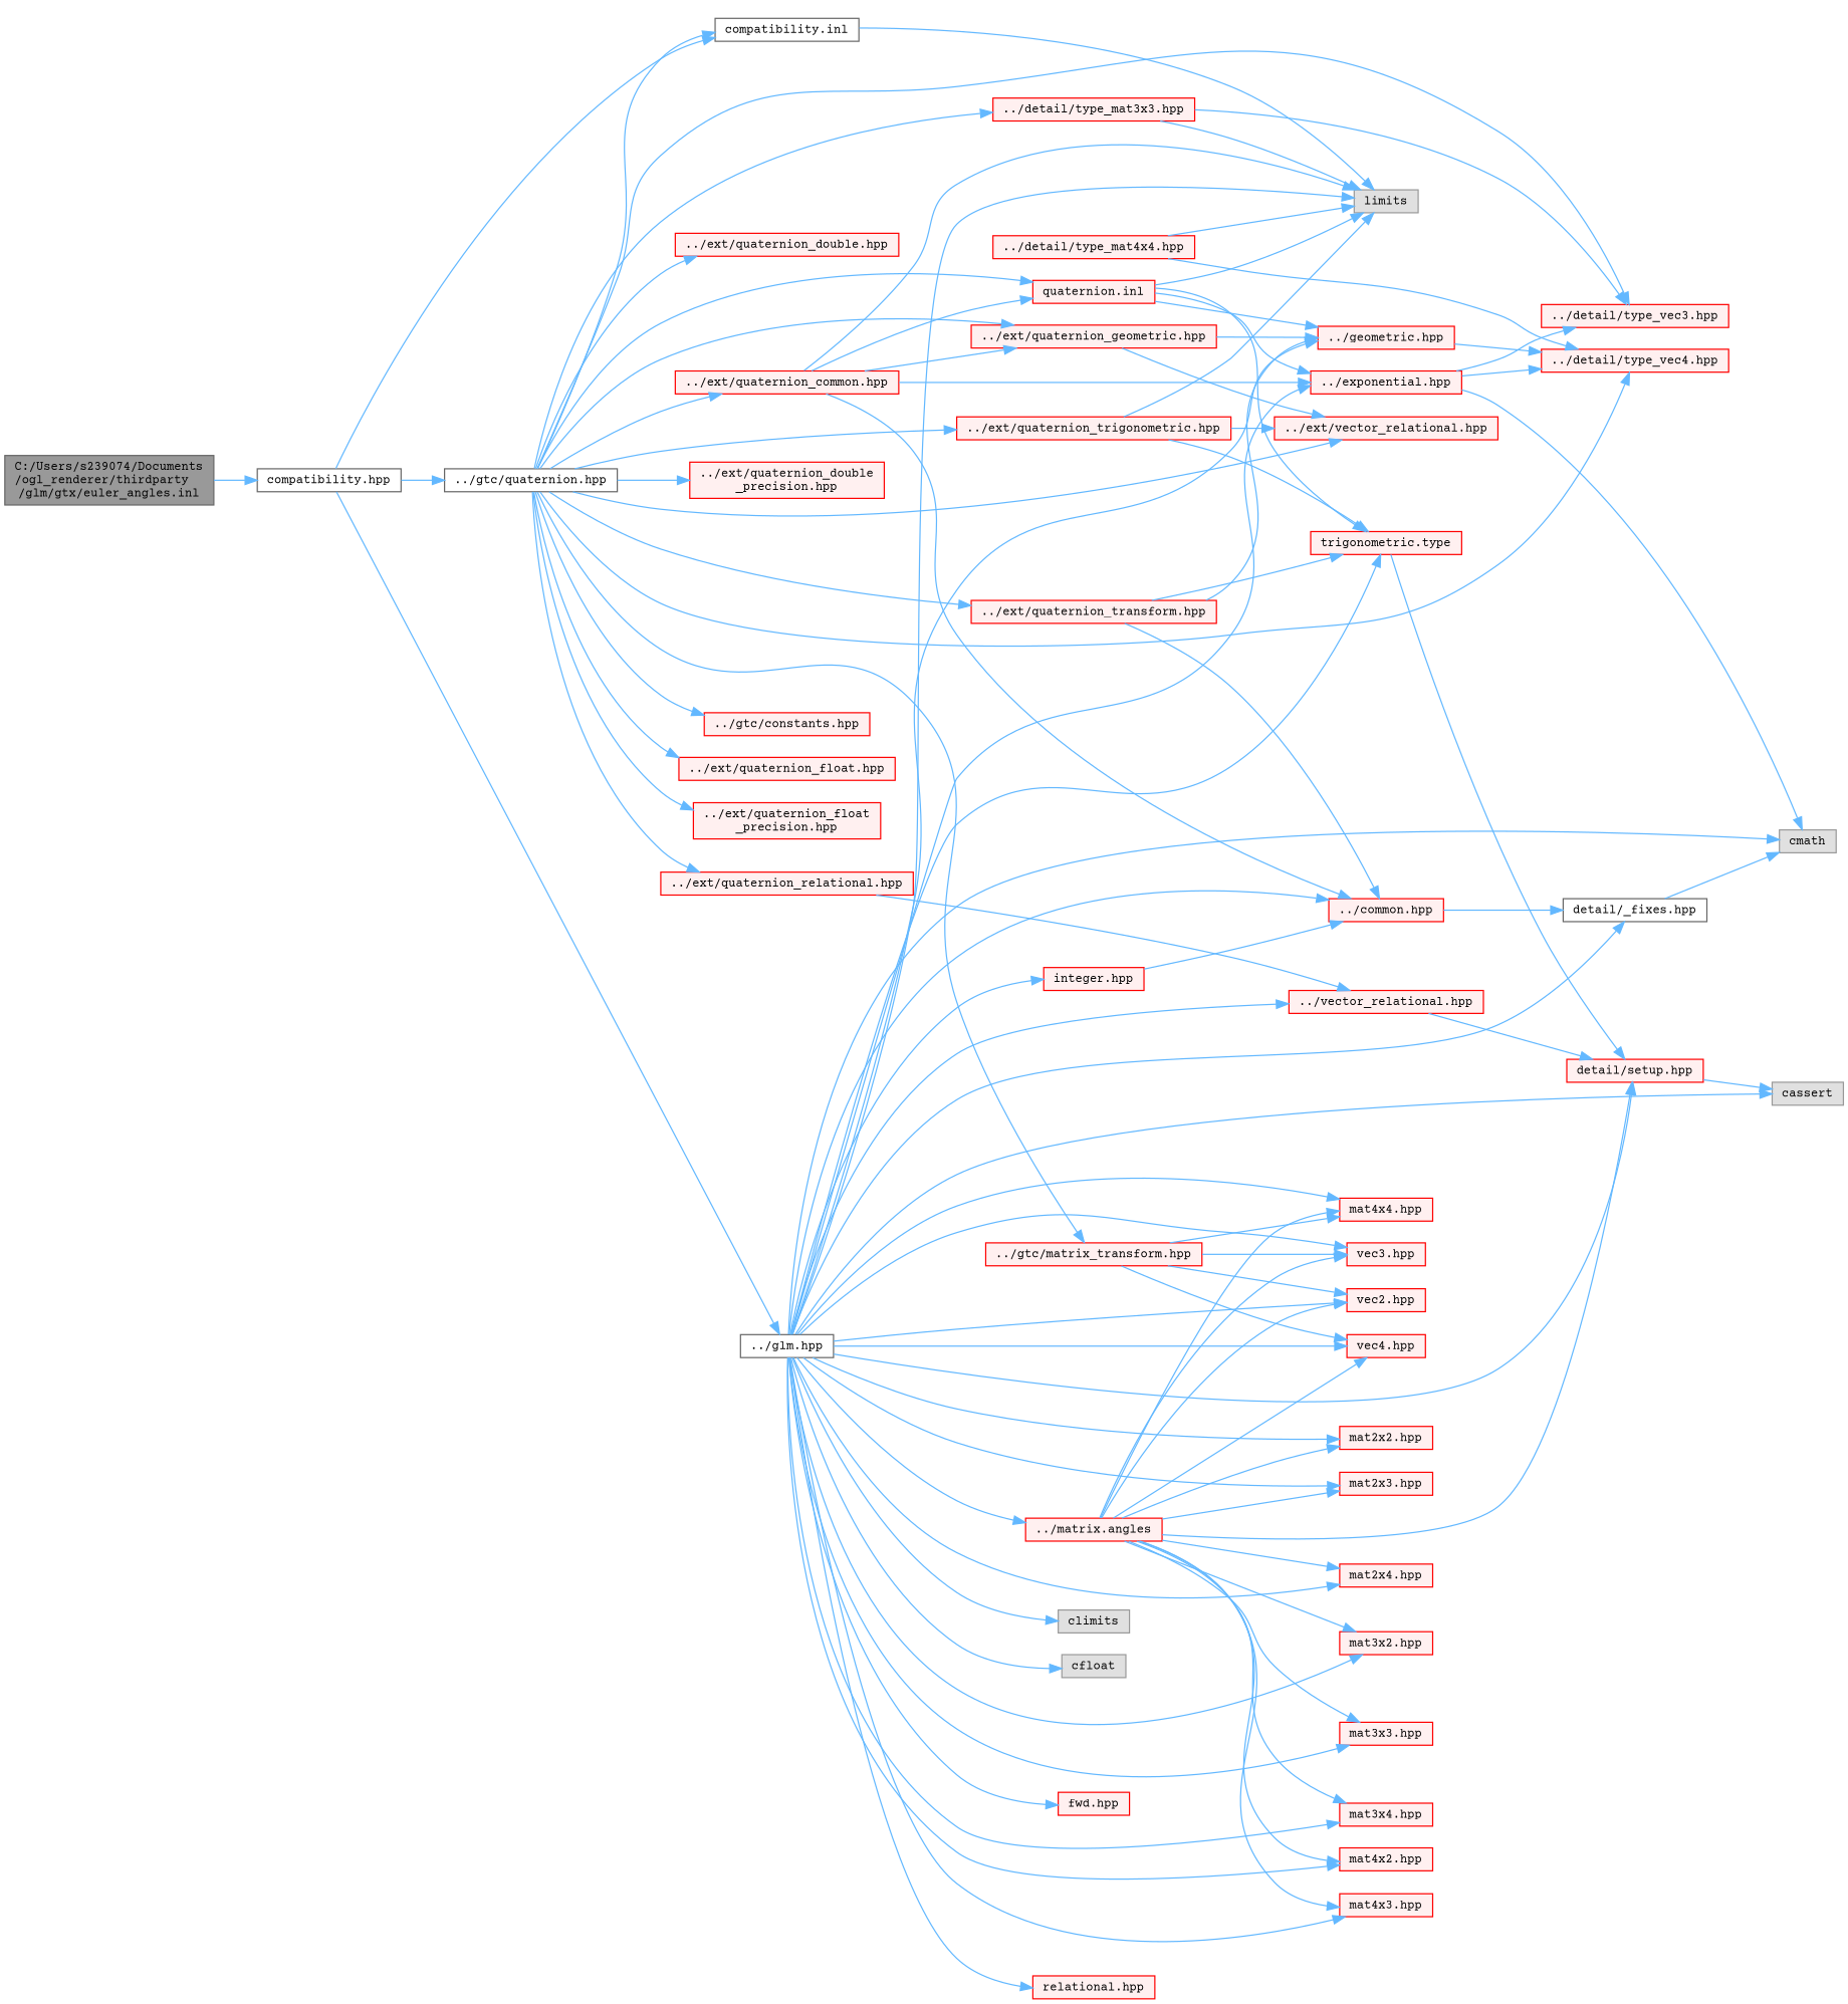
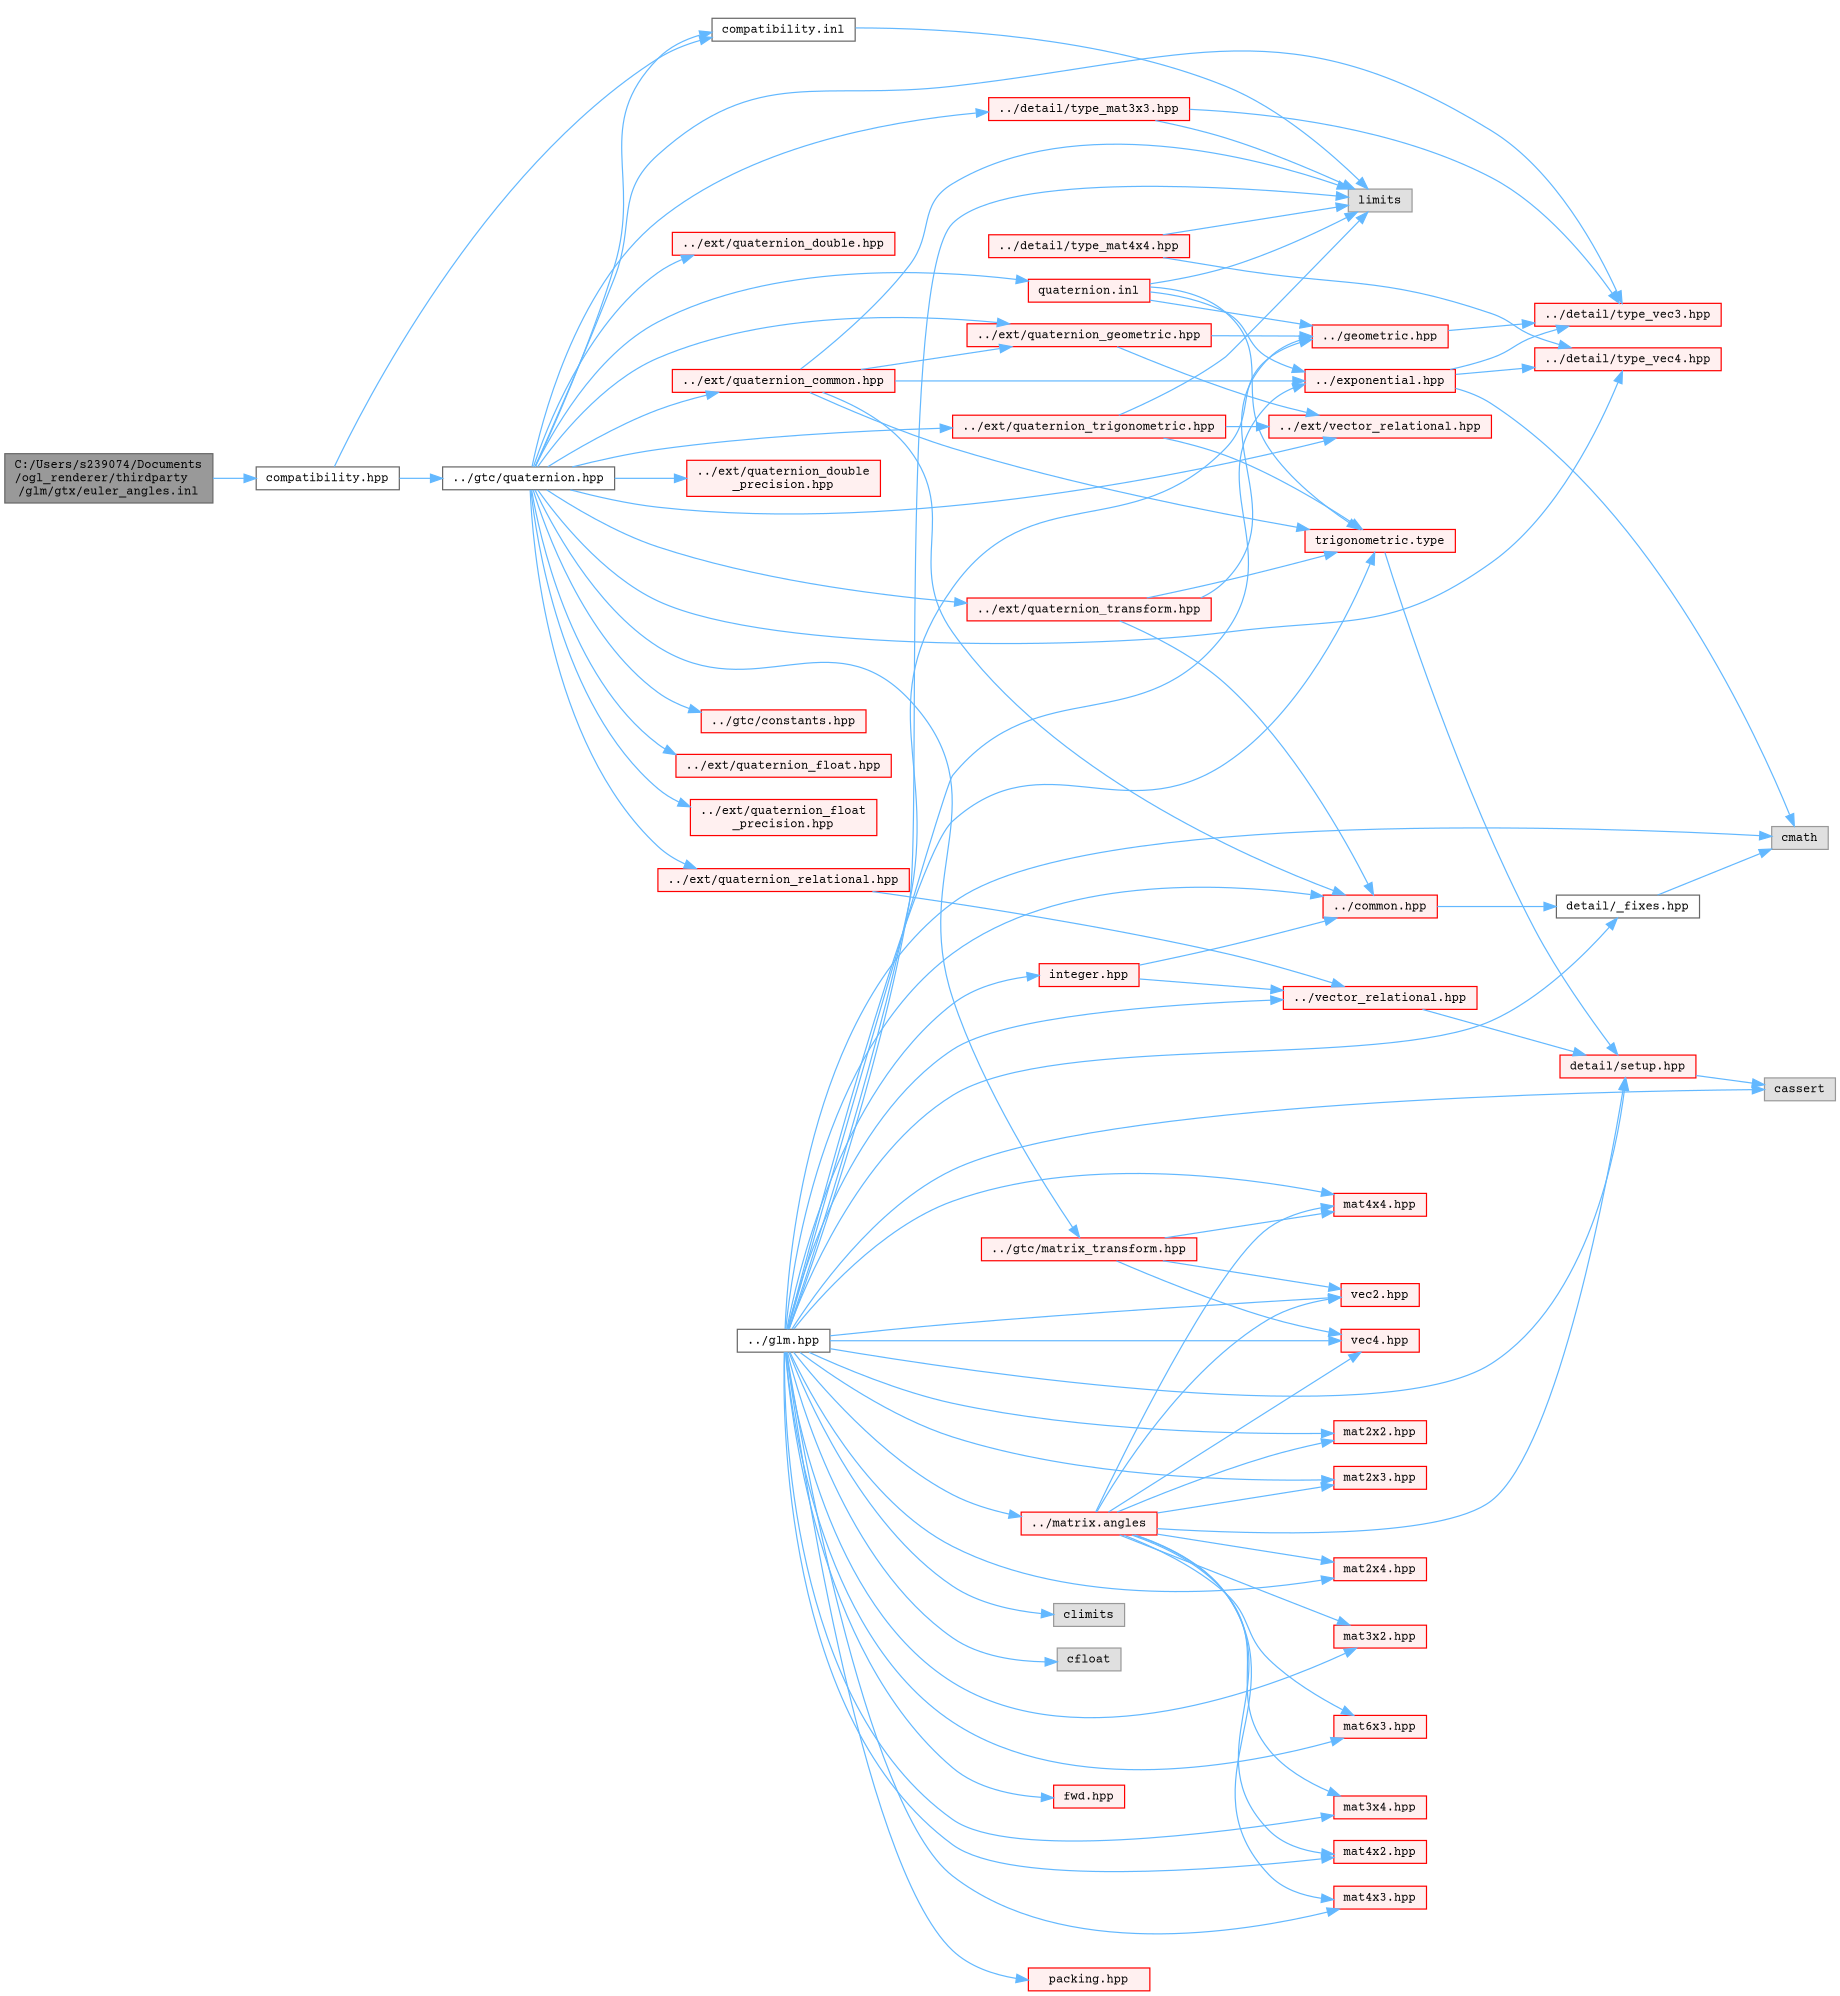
  digraph {
    fontname="Courier Prime"
    rankdir=LR
    node [color=red fillcolor="#FFF0F0" fontname="Courier Prime" fontsize=10 shape=box style=filled]
    edge [color=steelblue1 fontname="Courier Prime" fontsize=10 labelfontname=Helvetica labelfontsize=10 style=solid]
    n1 [color=gray40 fillcolor=grey60 fontcolor=black height=0.2 label="C:/Users/s239074/Documents\l/ogl_renderer/thirdparty\l/glm/gtx/euler_angles.inl" width=0.4]
    n2 [color=grey40 fillcolor=white height=0.2 label="compatibility.hpp" width=0.4]
    n3 [color=grey40 fillcolor=white height=0.2 label="../glm.hpp" width=0.4]
    n4 [color=grey40 fillcolor=white height=0.2 label="../gtc/quaternion.hpp" width=0.4]
    n5 [color=grey40 fillcolor=white height=0.2 label="compatibility.inl" width=0.4]
    n6 [color=grey40 fillcolor=white height=0.2 label="detail/_fixes.hpp" width=0.4]
    n7 [color=grey60 fillcolor="#E0E0E0" height=0.2 label=cmath width=0.4]
    n8 [height=0.2 label="detail/setup.hpp" width=0.4]
    n9 [color=grey60 fillcolor="#E0E0E0" height=0.2 label=cassert width=0.4]
    n10 [color=grey60 fillcolor="#E0E0E0" height=0.2 label=climits width=0.4]
    n11 [color=grey60 fillcolor="#E0E0E0" height=0.2 label=cfloat width=0.4]
    n12 [color=grey60 fillcolor="#E0E0E0" height=0.2 label=limits width=0.4]
    n13 [height=0.2 label="fwd.hpp" width=0.4]
    n14 [height=0.2 label="vec2.hpp" width=0.4]
-   n15 [height=0.2 label="vec3.hpp" width=0.4]
    n16 [height=0.2 label="vec4.hpp" width=0.4]
    n17 [height=0.2 label="mat2x2.hpp" width=0.4]
    n18 [height=0.2 label="mat2x3.hpp" width=0.4]
    n19 [height=0.2 label="mat2x4.hpp" width=0.4]
    n20 [height=0.2 label="mat3x2.hpp" width=0.4]
-   n21 [height=0.2 label="mat3x3.hpp" width=0.4]
+   n21 [height=0.2 label="mat6x3.hpp" width=0.4]
    n22 [height=0.2 label="mat3x4.hpp" width=0.4]
    n23 [height=0.2 label="mat4x2.hpp" width=0.4]
    n24 [height=0.2 label="mat4x3.hpp" width=0.4]
    n25 [height=0.2 label="mat4x4.hpp" width=0.4]
    n26 [height=0.2 label="trigonometric.type" width=0.4]
    n27 [height=0.2 label="../exponential.hpp" width=0.4]
    n28 [height=0.2 label="../common.hpp" width=0.4]
-   n29 [height=0.2 label="relational.hpp" width=0.4]
+   n29 [height=0.2 label="packing.hpp" width=0.4]
    n30 [height=0.2 label="../geometric.hpp" width=0.4]
    n31 [height=0.2 label="../matrix.angles" width=0.4]
    n32 [height=0.2 label="../vector_relational.hpp" width=0.4]
    n33 [height=0.2 label="integer.hpp" width=0.4]
    n34 [height=0.2 label="../detail/type_vec3.hpp" width=0.4]
    n35 [height=0.2 label="../detail/type_vec4.hpp" width=0.4]
    n36 [height=0.2 label="../gtc/constants.hpp" width=0.4]
    n37 [height=0.2 label="../gtc/matrix_transform.hpp" width=0.4]
    n38 [height=0.2 label="../ext/vector_relational.hpp" width=0.4]
    n39 [height=0.2 label="../ext/quaternion_common.hpp" width=0.4]
    n40 [height=0.2 label="../ext/quaternion_geometric.hpp" width=0.4]
    n41 [height=0.2 label="../ext/quaternion_float.hpp" width=0.4]
    n42 [height=0.2 label="../ext/quaternion_float\l_precision.hpp" width=0.4]
    n43 [height=0.2 label="../ext/quaternion_double.hpp" width=0.4]
    n44 [height=0.2 label="../ext/quaternion_double\l_precision.hpp" width=0.4]
    n45 [height=0.2 label="../ext/quaternion_relational.hpp" width=0.4]
    n46 [height=0.2 label="../ext/quaternion_trigonometric.hpp" width=0.4]
    n47 [height=0.2 label="../ext/quaternion_transform.hpp" width=0.4]
    n48 [height=0.2 label="../detail/type_mat3x3.hpp" width=0.4]
    n49 [height=0.2 label="quaternion.inl" width=0.4]
    n50 [height=0.2 label="../detail/type_mat4x4.hpp" width=0.4]
    n1 -> n2
-   n2 -> n3
    n2 -> n4
    n2 -> n5
    n3 -> n6
    n3 -> n7
    n3 -> n8
    n3 -> n9
    n3 -> n10
    n3 -> n11
    n3 -> n12
    n3 -> n13
    n3 -> n14
-   n3 -> n15
    n3 -> n16
    n3 -> n17
    n3 -> n18
    n3 -> n19
    n3 -> n20
    n3 -> n21
    n3 -> n22
    n3 -> n23
    n3 -> n24
    n3 -> n25
    n3 -> n26
    n3 -> n27
    n3 -> n28
    n3 -> n29
    n3 -> n30
    n3 -> n31
    n3 -> n32
    n3 -> n33
    n4 -> n5
    n4 -> n34
    n4 -> n35
    n4 -> n36
    n4 -> n37
    n4 -> n38
    n4 -> n39
    n4 -> n40
    n4 -> n41
    n4 -> n42
    n4 -> n43
    n4 -> n44
    n4 -> n45
    n4 -> n46
    n4 -> n47
    n4 -> n48
    n4 -> n49
    n5 -> n12
    n6 -> n7
    n8 -> n9
    n26 -> n8
    n27 -> n7
    n27 -> n34
    n27 -> n35
    n28 -> n6
-   n30 -> n35
+   n30 -> n34
    n31 -> n8
    n31 -> n14
-   n31 -> n15
    n31 -> n16
    n31 -> n17
    n31 -> n18
    n31 -> n19
    n31 -> n20
    n31 -> n21
    n31 -> n22
    n31 -> n23
    n31 -> n24
    n31 -> n25
    n32 -> n8
    n33 -> n28
+   n33 -> n32
    n37 -> n14
-   n37 -> n15
    n37 -> n16
    n37 -> n25
    n39 -> n12
-   n39 -> n49
+   n39 -> n26
    n39 -> n27
    n39 -> n28
    n39 -> n40
    n40 -> n30
    n40 -> n38
    n45 -> n32
    n46 -> n12
    n46 -> n26
    n46 -> n38
    n47 -> n26
    n47 -> n28
    n47 -> n30
    n48 -> n12
    n48 -> n34
    n49 -> n12
    n49 -> n26
    n49 -> n27
    n49 -> n30
    n50 -> n12
    n50 -> n35
  }
